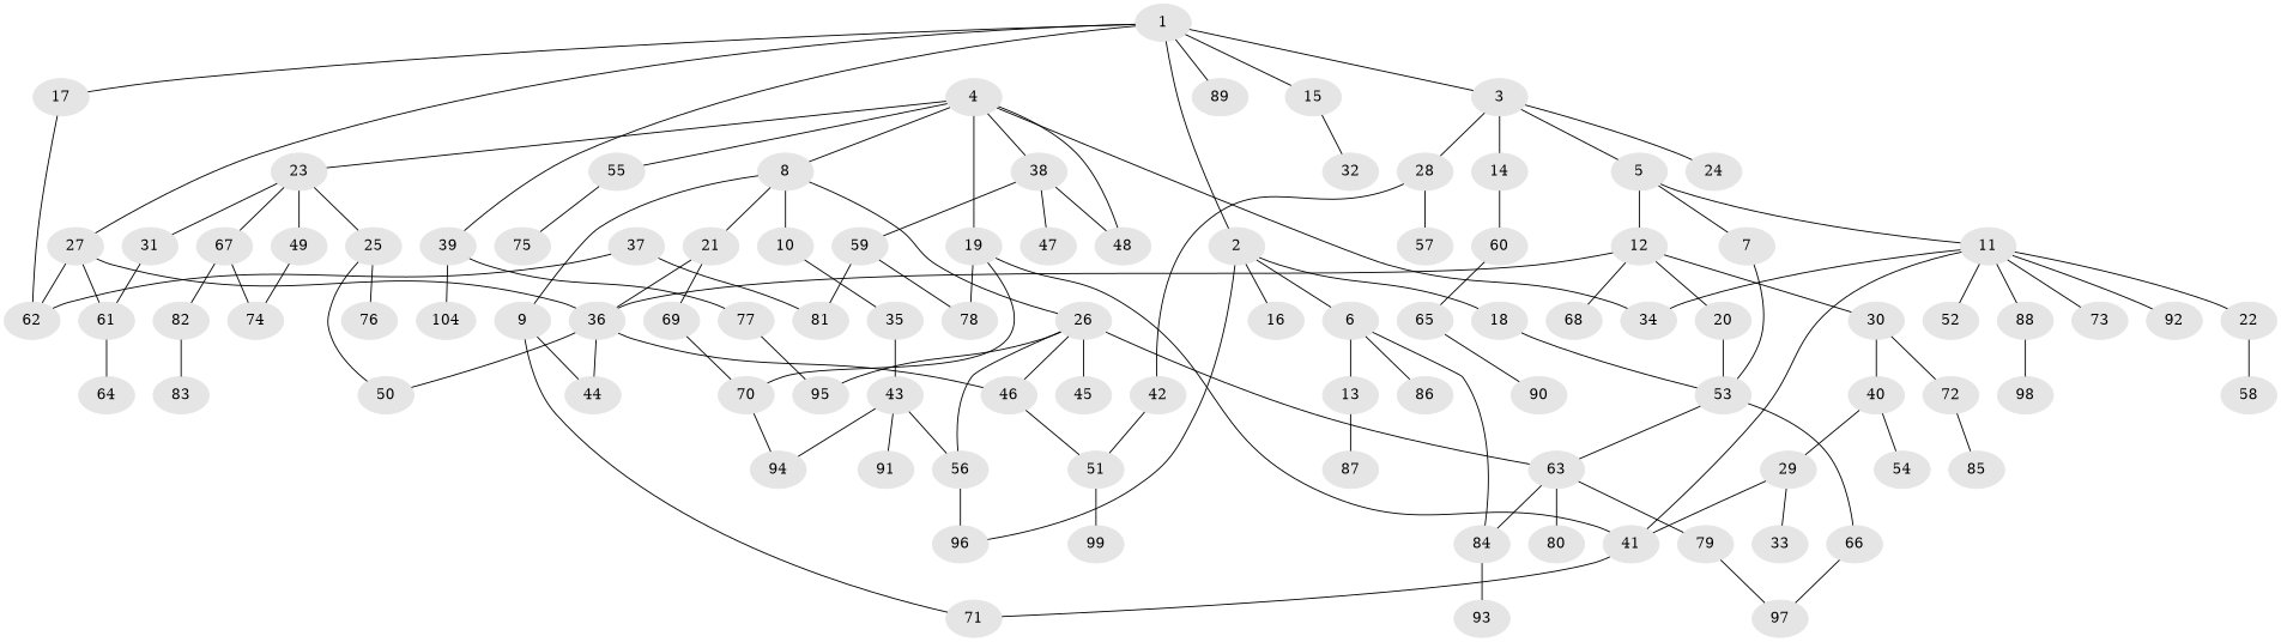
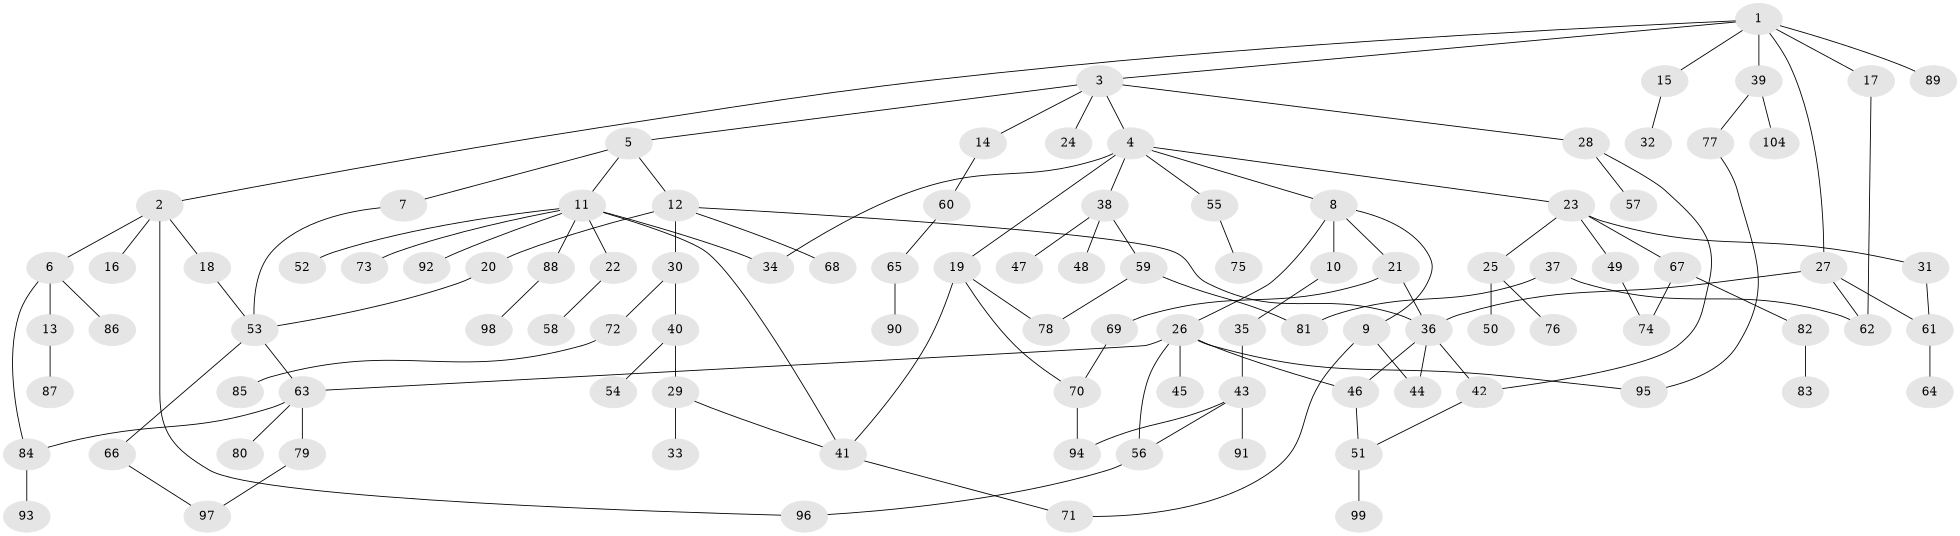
  graph {
    node [color=gray90 style=filled]
    1
    2
    3
    15
    17
    27
    39
    89
    6
    16
    18
    96
    4
    5
    14
    24
    28
    32
    62
    36
    61
    77
    n23 [label=104]
    13
    84
    86
    53
    8
    19
    23
    34
    38
    55
    7
    11
    12
    60
    42
    57
    9
    10
    21
    26
    41
    70
    78
    25
    31
    49
    67
    47
    48
    59
    75
    22
    52
    73
    88
    92
    20
    30
    68
    87
    93
    63
    66
    44
    71
    35
    69
    45
    46
    56
    95
    43
    58
    98
    40
    72
    37
    81
    65
    94
    29
    33
    50
    76
    74
    82
    51
    79
    80
    64
    54
    85
    91
    99
    97
    90
    83
    1 -- 2
    1 -- 3
    1 -- 15
    1 -- 17
    1 -- 27
    1 -- 39
    1 -- 89
    2 -- 6
    2 -- 16
    2 -- 18
    2 -- 96
-   48 -- 4
+   3 -- 4
    3 -- 5
    3 -- 14
    3 -- 24
    3 -- 28
    15 -- 32
    17 -- 62
    27 -- 62
    27 -- 36
    27 -- 61
    39 -- 77
    39 -- n23
    6 -- 13
    6 -- 84
    6 -- 86
    18 -- 53
    4 -- 8
    4 -- 19
    4 -- 23
    4 -- 34
    4 -- 38
    4 -- 55
    5 -- 7
    5 -- 11
    5 -- 12
    14 -- 60
    28 -- 42
    28 -- 57
-   36 -- 50
+   36 -- 42
    36 -- 44
    36 -- 46
    61 -- 64
    77 -- 95
    13 -- 87
    84 -- 93
    53 -- 63
    53 -- 66
    8 -- 9
    8 -- 10
    8 -- 21
    8 -- 26
    19 -- 41
    19 -- 70
    19 -- 78
    23 -- 25
    23 -- 31
    23 -- 49
    23 -- 67
    38 -- 47
    38 -- 48
    38 -- 59
    55 -- 75
    7 -- 53
    11 -- 34
    11 -- 41
    11 -- 22
    11 -- 52
    11 -- 73
    11 -- 88
    11 -- 92
    12 -- 36
    12 -- 20
    12 -- 30
    12 -- 68
    60 -- 65
    42 -- 51
    9 -- 44
    9 -- 71
    10 -- 35
    21 -- 36
    21 -- 69
    26 -- 63
    26 -- 45
    26 -- 46
    26 -- 56
    26 -- 95
    41 -- 71
    70 -- 94
    25 -- 50
    25 -- 76
    31 -- 61
    49 -- 74
    67 -- 74
    67 -- 82
    59 -- 78
    59 -- 81
    22 -- 58
    88 -- 98
    20 -- 53
    30 -- 40
    30 -- 72
    63 -- 84
    63 -- 79
    63 -- 80
    66 -- 97
    35 -- 43
    69 -- 70
    46 -- 51
    56 -- 96
    43 -- 56
    43 -- 94
    43 -- 91
    40 -- 29
    40 -- 54
    72 -- 85
    37 -- 62
    37 -- 81
    65 -- 90
    29 -- 41
    29 -- 33
    82 -- 83
    51 -- 99
    79 -- 97
  }
